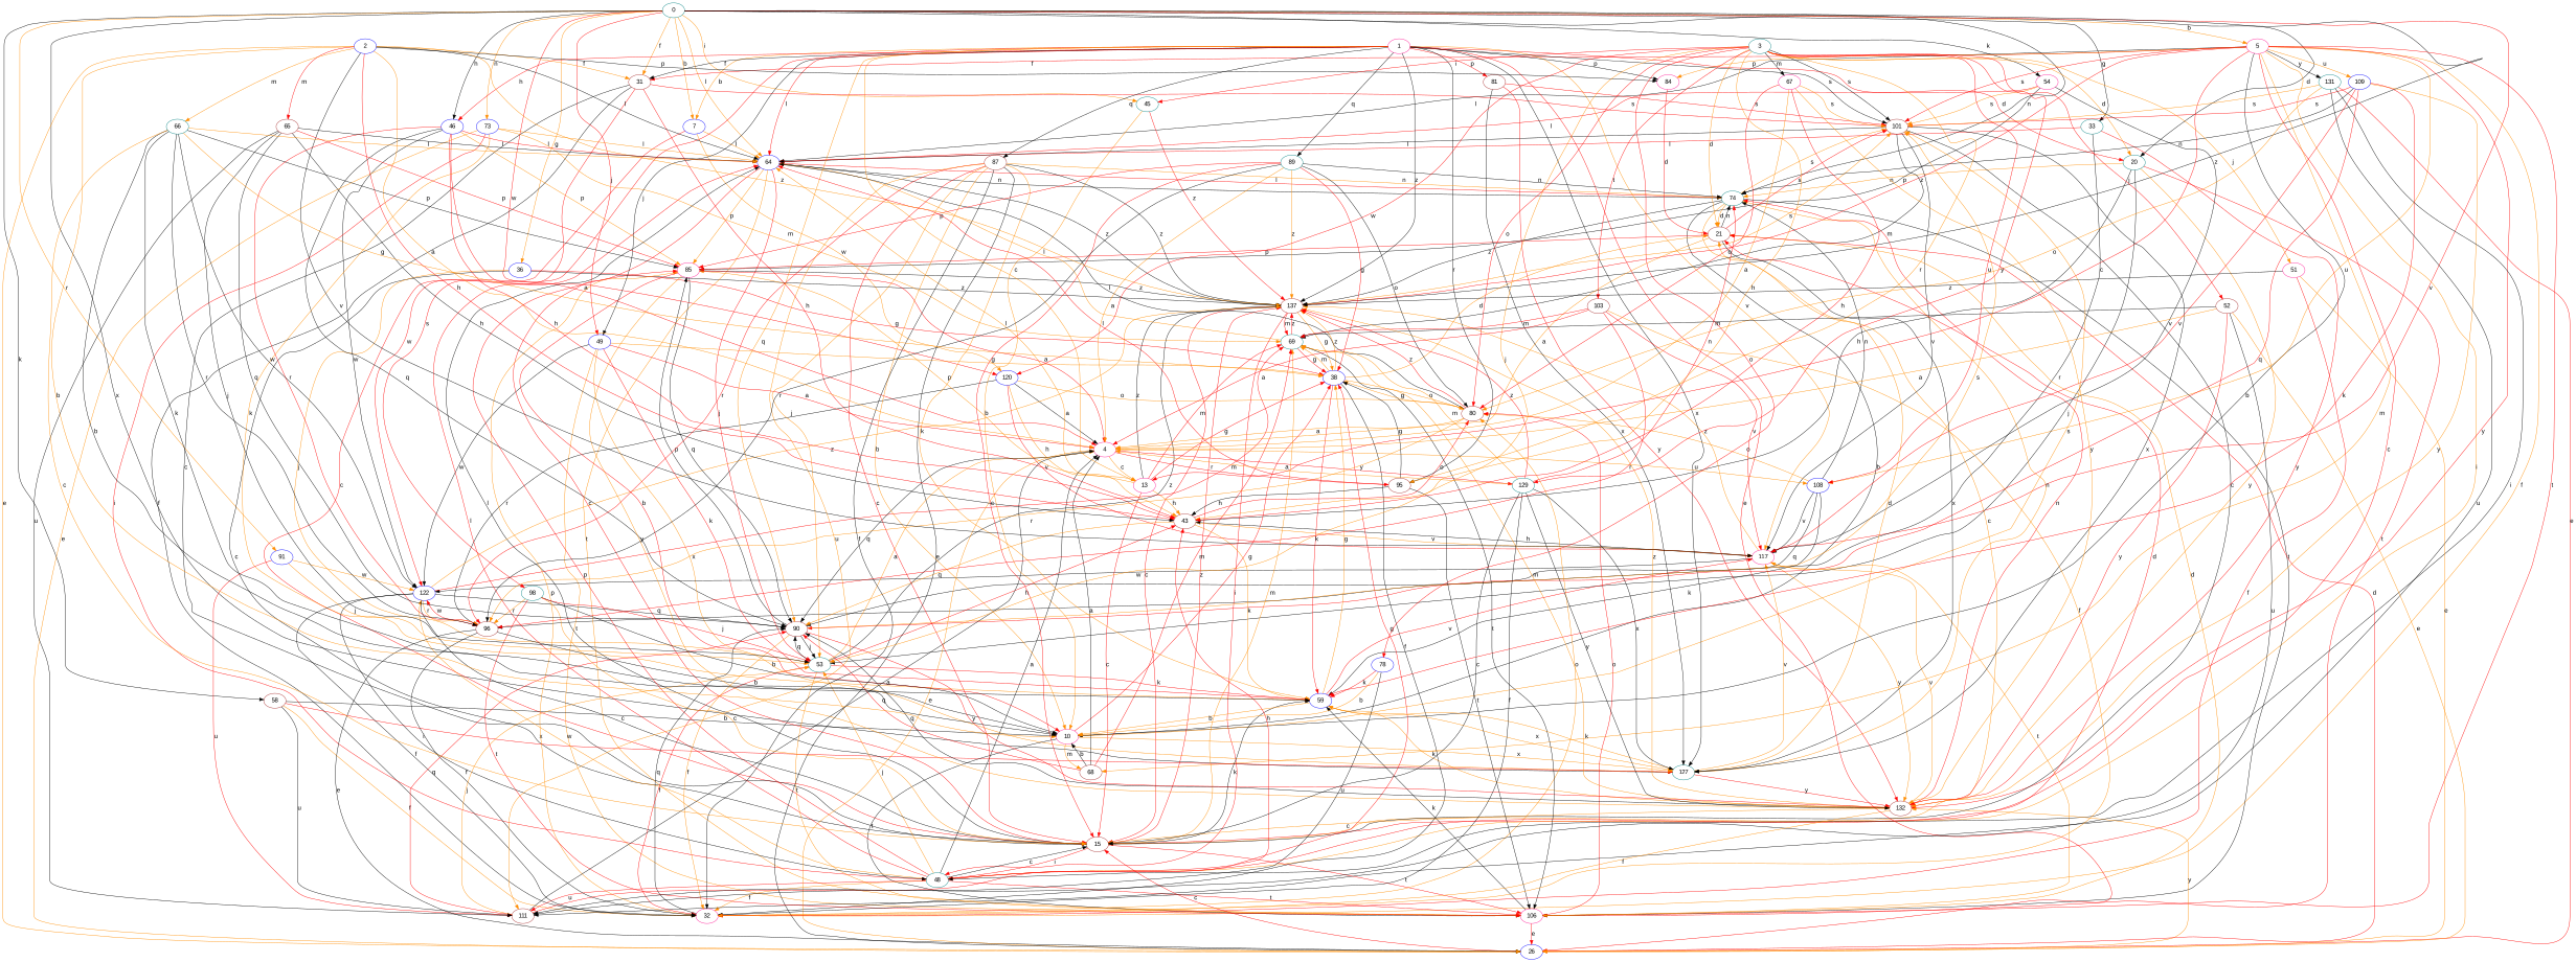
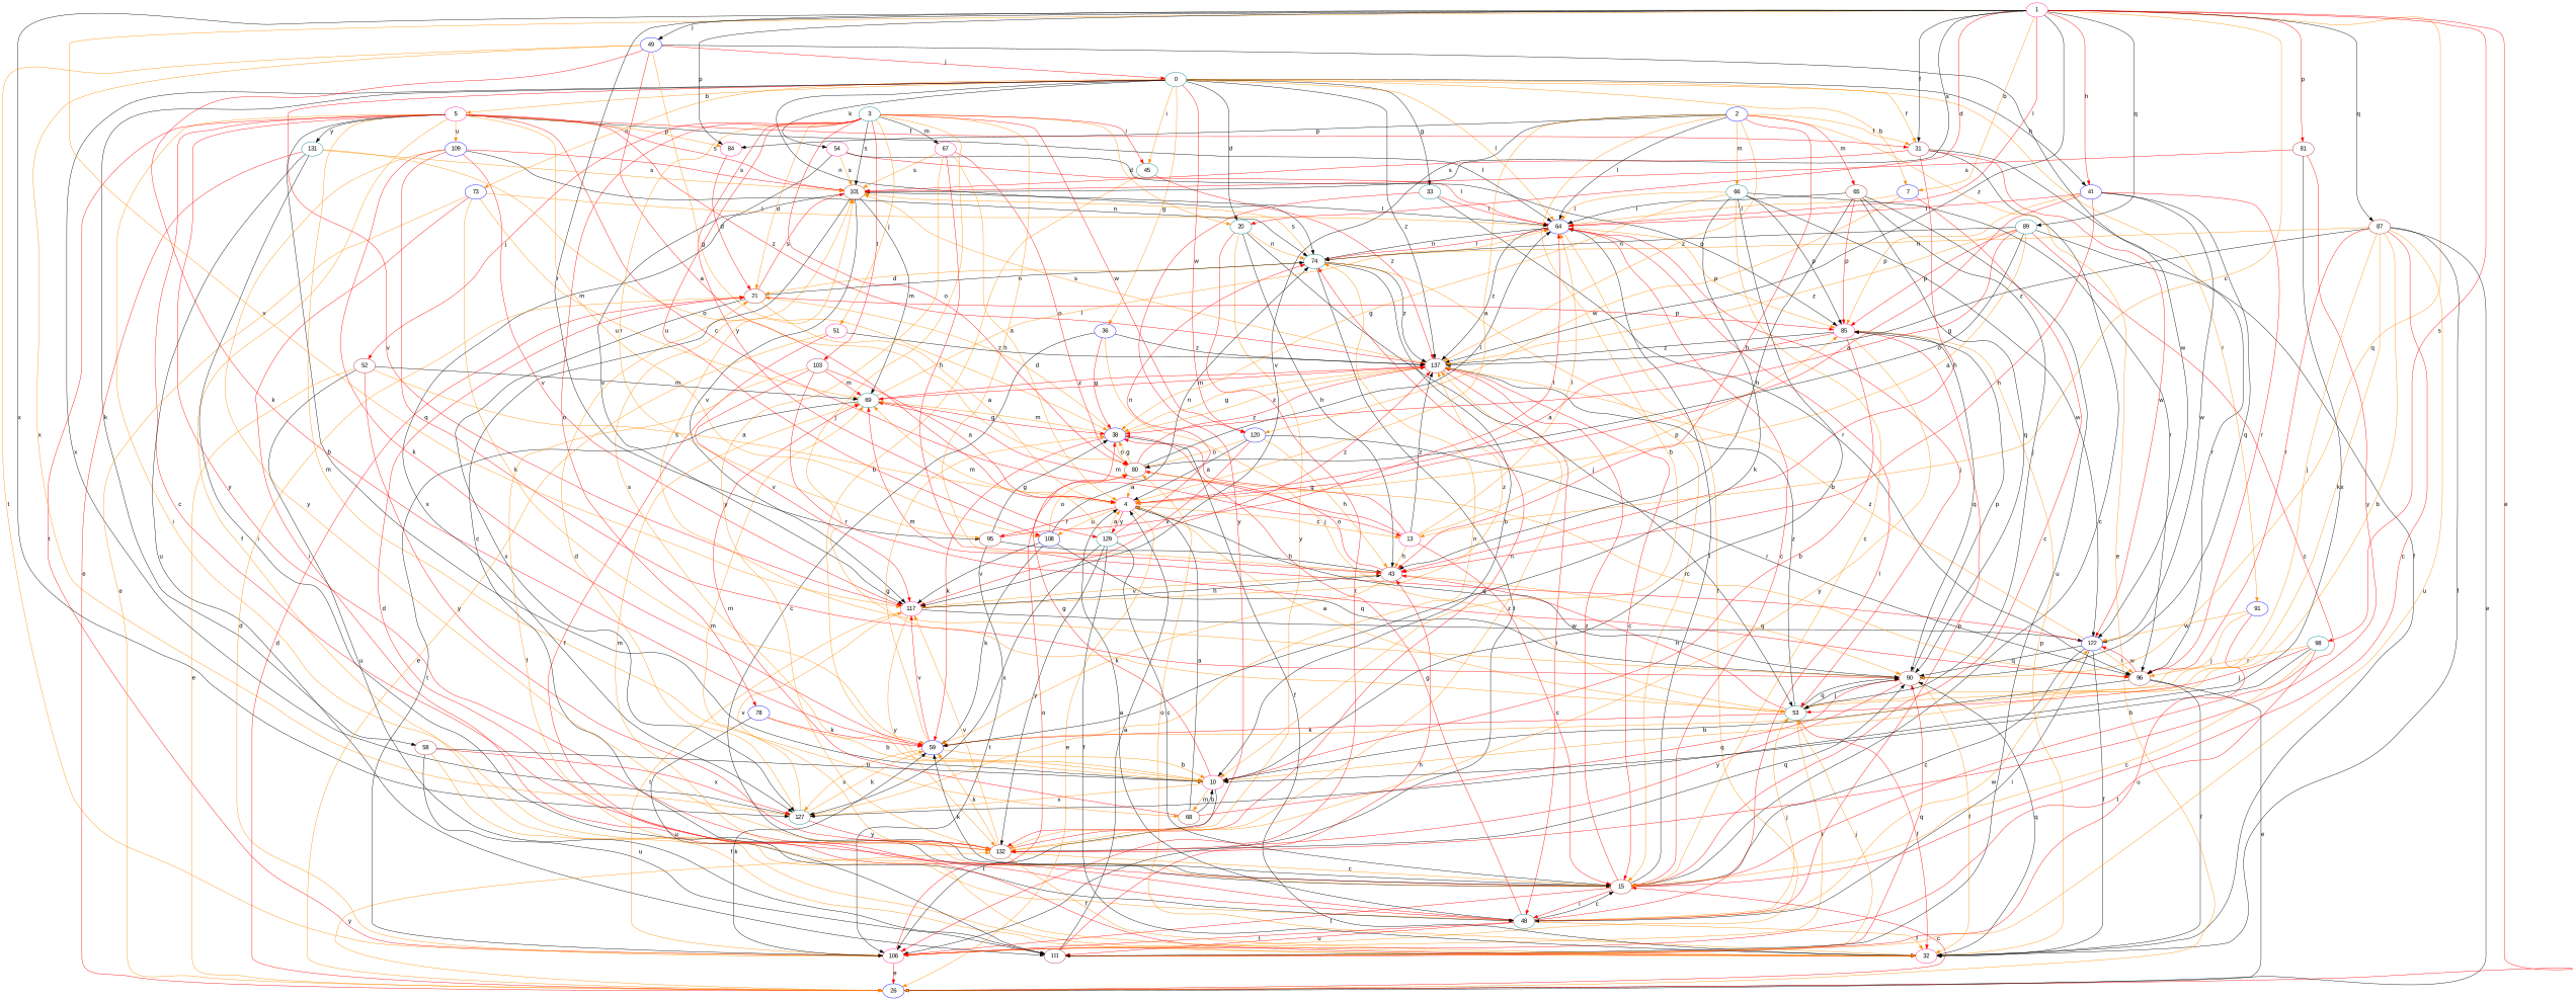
  strict digraph {
    fontname="Liberation Sans"
    node [color=brown fontname="Liberation Sans"]
    edge [color=darkorange fontname="Liberation Sans"]
    0 [color=teal]
    5 [color=deeppink]
    7 [color=blue]
    20 [color=teal]
    31
    33 [color=teal]
    36 [color=blue]
-   41 [color=blue label=46]
+   41 [color=blue]
    45 [color=teal]
    49 [color=blue]
    54 [color=deeppink]
    58
    64 [color=blue]
    73 [color=blue]
    74 [color=teal]
    91 [color=blue]
    117 [color=deeppink]
    120 [color=blue]
    127 [color=teal]
    137
    13 [color=deeppink]
    84 [color=deeppink]
    101
    10 [color=deeppink]
    108 [color=blue]
    15
    32 [color=deeppink]
    48 [color=teal]
    68
    106 [color=deeppink]
    109 [color=blue]
    131 [color=teal]
    132
    43
    53 [color=teal]
    122 [color=blue]
    96
    38 [color=blue]
    90
    4 [color=deeppink]
    85 [color=deeppink]
    59 [color=blue]
    111
    26 [color=blue]
    69 [color=teal]
    21
    80
    1 [color=deeppink]
    81
    87
    89 [color=teal]
    95
    98 [color=teal]
    2 [color=blue]
    65
    66 [color=teal]
    129 [color=teal]
    3 [color=teal]
    51 [color=deeppink]
    52
    67 [color=deeppink]
    78 [color=blue]
    103
    0 -> 5 [label=b]
    0 -> 7 [label=b]
    0 -> 20 [color=black label=d]
    0 -> 31 [label=f]
    0 -> 33 [color=black label=g]
    0 -> 36 [label=g]
    0 -> 41 [color=black label=h]
    0 -> 45 [label=i]
-   0 -> 49 [color=red label=j]
+   49 -> 0 [color=red label=j]
    0 -> 54 [color=black label=k]
    0 -> 58 [color=black label=k]
    0 -> 64 [label=l]
    0 -> 73 [label=n]
    0 -> 74 [color=black label=n]
    0 -> 91 [label=r]
    0 -> 117 [color=red label=v]
    0 -> 120 [color=red label=w]
    0 -> 127 [color=black label=x]
    0 -> 137 [color=black label=z]
    5 -> 31 [color=red label=f]
    5 -> 64 [color=black label=l]
    5 -> 137 [color=red label=z]
    5 -> 13 [color=red label=c]
    5 -> 84 [label=p]
    5 -> 101 [color=red label=s]
    5 -> 10 [color=black label=b]
    5 -> 108 [label=u]
    5 -> 15 [color=red label=c]
    5 -> 32 [label=f]
    5 -> 48 [label=i]
    5 -> 68 [label=m]
    5 -> 106 [color=red label=t]
    5 -> 109 [label=u]
    5 -> 131 [color=black label=y]
    5 -> 132 [color=red label=y]
    7 -> 64 [label=l]
    7 -> 120 [label=w]
    7 -> 15 [color=red label=c]
    20 -> 74 [label=n]
    20 -> 106 [color=red label=t]
    20 -> 132 [label=y]
    20 -> 43 [color=black label=h]
    20 -> 53 [color=black label=j]
    31 -> 101 [color=red label=s]
    31 -> 15 [color=black label=c]
    31 -> 32 [color=black label=f]
    31 -> 43 [color=red label=h]
    31 -> 122 [color=red label=w]
    33 -> 64 [color=red label=l]
    33 -> 132 [color=red label=y]
    33 -> 96 [color=black label=r]
    36 -> 137 [color=black label=z]
    36 -> 15 [color=black label=c]
    36 -> 53 [label=j]
    36 -> 38 [color=red label=g]
    41 -> 64 [color=red label=l]
    41 -> 43 [color=red label=h]
    41 -> 122 [color=black label=w]
    41 -> 96 [color=red label=r]
    41 -> 90 [color=black label=q]
    41 -> 4 [color=red label=a]
    41 -> 85 [label=p]
    45 -> 137 [color=red label=z]
    45 -> 10 [label=b]
    49 -> 127 [label=x]
    49 -> 106 [label=t]
    49 -> 122 [color=black label=w]
    49 -> 38 [label=g]
    49 -> 4 [color=red label=a]
    49 -> 59 [color=red label=k]
    54 -> 64 [color=red label=l]
    54 -> 117 [color=black label=v]
    54 -> 101 [label=s]
    54 -> 85 [color=black label=p]
    58 -> 127 [color=red label=x]
    58 -> 10 [color=black label=b]
    58 -> 32 [label=f]
    58 -> 111 [color=black label=u]
    64 -> 74 [color=black label=n]
    64 -> 137 [color=black label=z]
    64 -> 15 [color=red label=c]
    64 -> 106 [label=t]
    64 -> 53 [color=red label=j]
    64 -> 85 [label=p]
    73 -> 64 [label=l]
    73 -> 48 [color=red label=i]
    73 -> 59 [label=k]
    73 -> 26 [label=e]
    73 -> 69 [label=m]
    74 -> 64 [color=red label=l]
    74 -> 137 [color=black label=z]
    74 -> 101 [label=s]
    74 -> 10 [color=black label=b]
    74 -> 15 [label=c]
    74 -> 106 [color=black label=t]
    74 -> 21 [label=d]
    91 -> 53 [label=j]
    91 -> 122 [label=w]
    91 -> 111 [color=red label=u]
    117 -> 137 [label=z]
    117 -> 106 [label=t]
    117 -> 132 [label=y]
    117 -> 43 [color=black label=h]
    117 -> 122 [color=black label=w]
    120 -> 117 [color=red label=v]
    120 -> 43 [label=h]
    120 -> 96 [color=black label=r]
    120 -> 4 [color=black label=a]
    120 -> 80 [label=o]
    127 -> 74 [label=n]
    127 -> 117 [label=v]
    127 -> 132 [color=red label=y]
    127 -> 59 [label=k]
    127 -> 21 [label=d]
    137 -> 101 [label=s]
    137 -> 15 [color=red label=c]
    137 -> 48 [color=red label=i]
    137 -> 38 [label=g]
    137 -> 69 [color=red label=m]
    13 -> 64 [label=l]
    13 -> 137 [color=black label=z]
    13 -> 15 [color=red label=c]
    13 -> 43 [label=h]
    13 -> 38 [color=red label=g]
    13 -> 85 [label=p]
    13 -> 69 [color=red label=m]
    84 -> 21 [color=red label=d]
    101 -> 64 [color=black label=l]
    101 -> 117 [color=black label=v]
    101 -> 127 [color=black label=x]
    101 -> 15 [color=black label=c]
    101 -> 69 [color=black label=m]
    10 -> 127 [label=x]
    10 -> 101 [label=s]
    10 -> 68 [label=m]
    10 -> 106 [color=black label=t]
    10 -> 38 [color=red label=g]
    108 -> 74 [color=black label=n]
    108 -> 117 [color=black label=v]
    108 -> 90 [color=black label=q]
    108 -> 59 [color=black label=k]
    108 -> 80 [label=o]
    15 -> 64 [color=black label=l]
    15 -> 137 [color=red label=z]
    15 -> 48 [color=red label=i]
    15 -> 106 [color=red label=t]
    15 -> 59 [color=black label=k]
    15 -> 69 [label=m]
    32 -> 90 [color=black label=q]
    32 -> 85 [label=p]
    32 -> 80 [label=o]
    48 -> 64 [color=red label=l]
    48 -> 15 [color=black label=c]
    48 -> 32 [label=f]
    48 -> 106 [color=red label=t]
    48 -> 53 [label=j]
    48 -> 122 [label=w]
    48 -> 38 [color=red label=g]
    48 -> 4 [color=black label=a]
    48 -> 85 [color=red label=p]
    48 -> 111 [color=red label=u]
    48 -> 21 [color=red label=d]
    68 -> 10 [color=black label=b]
    68 -> 90 [color=red label=q]
    68 -> 4 [color=black label=a]
    68 -> 69 [color=red label=m]
    106 -> 59 [color=black label=k]
    106 -> 26 [color=red label=e]
    106 -> 21 [label=d]
    106 -> 80 [color=red label=o]
    109 -> 74 [color=black label=n]
    109 -> 117 [color=red label=v]
    109 -> 101 [color=red label=s]
    109 -> 132 [label=y]
    109 -> 90 [color=red label=q]
    109 -> 59 [color=red label=k]
    131 -> 101 [label=s]
    131 -> 48 [color=black label=i]
    131 -> 111 [color=black label=u]
    131 -> 26 [color=red label=e]
    131 -> 80 [label=o]
    132 -> 74 [color=red label=n]
    132 -> 117 [label=v]
    132 -> 137 [label=z]
    132 -> 15 [label=c]
    132 -> 32 [label=f]
    132 -> 90 [color=black label=q]
    132 -> 59 [label=k]
    132 -> 69 [label=m]
    43 -> 117 [label=v]
    43 -> 90 [label=q]
    43 -> 59 [label=k]
    43 -> 80 [color=red label=o]
    53 -> 137 [color=black label=z]
    53 -> 32 [color=red label=f]
    53 -> 106 [label=t]
    53 -> 43 [color=red label=h]
    53 -> 90 [color=black label=q]
    53 -> 4 [label=a]
    53 -> 59 [color=red label=k]
    122 -> 137 [label=z]
    122 -> 15 [color=black label=c]
    122 -> 32 [color=black label=f]
    122 -> 48 [color=black label=i]
    122 -> 96 [label=r]
    122 -> 90 [color=black label=q]
    122 -> 69 [color=red label=m]
    96 -> 10 [color=black label=b]
    96 -> 32 [color=black label=f]
    96 -> 122 [color=red label=w]
    96 -> 26 [color=black label=e]
    38 -> 137 [label=z]
    38 -> 32 [color=black label=f]
    38 -> 59 [color=red label=k]
    38 -> 69 [label=m]
    38 -> 21 [label=d]
    38 -> 80 [label=o]
    90 -> 101 [label=s]
    90 -> 32 [label=f]
    90 -> 132 [color=red label=y]
    90 -> 53 [color=black label=j]
    90 -> 85 [color=black label=p]
    4 -> 13 [label=c]
    4 -> 108 [label=u]
    4 -> 90 [color=black label=q]
    4 -> 26 [label=e]
    4 -> 95 [color=red label=r]
    4 -> 129 [color=red label=y]
    85 -> 137 [color=black label=z]
    85 -> 10 [color=red label=b]
    85 -> 132 [label=y]
    85 -> 90 [color=black label=q]
    85 -> 4 [color=red label=a]
    59 -> 117 [color=red label=v]
    59 -> 127 [label=x]
    59 -> 10 [label=b]
    59 -> 38 [label=g]
    111 -> 43 [color=red label=h]
    111 -> 53 [label=j]
    111 -> 90 [color=red label=q]
    111 -> 4 [color=black label=a]
    26 -> 15 [color=red label=c]
    26 -> 132 [label=y]
    26 -> 21 [color=red label=d]
    69 -> 64 [label=l]
    69 -> 137 [color=red label=z]
    69 -> 106 [color=black label=t]
    69 -> 38 [color=red label=g]
    21 -> 74 [color=black label=n]
    21 -> 127 [color=black label=x]
    21 -> 101 [color=red label=s]
    21 -> 4 [label=a]
    21 -> 85 [color=red label=p]
    80 -> 64 [color=black label=l]
    80 -> 137 [color=red label=z]
    80 -> 96 [label=r]
    80 -> 38 [label=g]
    80 -> 4 [label=a]
    1 -> 7 [label=b]
    1 -> 20 [color=red label=d]
    1 -> 31 [color=black label=f]
    1 -> 41 [color=red label=h]
    1 -> 49 [color=black label=j]
    1 -> 64 [color=red label=l]
    1 -> 117 [label=v]
    1 -> 127 [color=black label=x]
    1 -> 137 [color=black label=z]
    1 -> 13 [label=c]
    1 -> 84 [color=black label=p]
    1 -> 101 [color=black label=s]
    1 -> 90 [label=q]
    1 -> 26 [color=red label=e]
    1 -> 81 [color=red label=p]
    1 -> 87 [color=black label=q]
    1 -> 89 [color=black label=q]
    1 -> 95 [color=black label=r]
    1 -> 98 [color=red label=s]
    81 -> 127 [color=black label=x]
    81 -> 101 [color=red label=s]
    81 -> 132 [color=red label=y]
    87 -> 74 [label=n]
    87 -> 137 [color=black label=z]
    87 -> 10 [label=b]
    87 -> 15 [color=red label=c]
    87 -> 32 [color=black label=f]
    87 -> 53 [label=j]
    87 -> 96 [color=red label=r]
    87 -> 59 [label=k]
    87 -> 111 [label=u]
    87 -> 26 [color=black label=e]
    89 -> 74 [color=black label=n]
    89 -> 137 [label=z]
    89 -> 15 [color=red label=c]
    89 -> 96 [color=black label=r]
    89 -> 38 [color=red label=g]
    89 -> 4 [label=a]
    89 -> 85 [color=red label=p]
    89 -> 80 [color=black label=o]
    95 -> 64 [color=red label=l]
    95 -> 106 [color=black label=t]
    95 -> 43 [color=black label=h]
    95 -> 38 [color=black label=g]
    98 -> 10 [color=black label=b]
    98 -> 15 [label=c]
    98 -> 106 [color=red label=t]
    98 -> 53 [color=red label=j]
    98 -> 96 [label=r]
    2 -> 31 [label=f]
    2 -> 64 [color=black label=l]
    2 -> 117 [color=black label=v]
    2 -> 137 [label=z]
    2 -> 84 [color=black label=p]
    2 -> 10 [label=b]
    2 -> 43 [color=red label=h]
    2 -> 4 [label=a]
    2 -> 26 [label=e]
    2 -> 65 [color=red label=m]
    2 -> 66 [label=m]
    65 -> 64 [color=black label=l]
    65 -> 43 [color=black label=h]
    65 -> 53 [color=black label=j]
    65 -> 90 [color=black label=q]
    65 -> 85 [color=red label=p]
    65 -> 111 [color=black label=u]
    66 -> 64 [label=l]
    66 -> 10 [color=black label=b]
    66 -> 15 [label=c]
    66 -> 122 [color=black label=w]
    66 -> 96 [color=black label=r]
    66 -> 38 [label=g]
    66 -> 85 [color=black label=p]
    66 -> 59 [color=black label=k]
    129 -> 74 [color=red label=n]
    129 -> 127 [color=black label=x]
    129 -> 137 [color=red label=z]
    129 -> 15 [color=black label=c]
    129 -> 32 [color=black label=f]
    129 -> 132 [color=black label=y]
    129 -> 4 [label=a]
    129 -> 69 [label=m]
    3 -> 20 [label=d]
    3 -> 45 [color=red label=i]
    3 -> 120 [color=red label=w]
    3 -> 101 [color=black label=s]
    3 -> 108 [color=red label=u]
    3 -> 43 [label=h]
    3 -> 53 [label=j]
    3 -> 21 [label=d]
    3 -> 80 [color=red label=o]
    3 -> 95 [label=r]
    3 -> 129 [color=red label=y]
    3 -> 51 [label=j]
    3 -> 52 [color=red label=j]
    3 -> 67 [color=black label=m]
    3 -> 78 [color=red label=o]
    3 -> 103 [color=red label=t]
    51 -> 137 [color=black label=z]
    51 -> 32 [color=red label=f]
    51 -> 26 [label=e]
    52 -> 132 [color=red label=y]
    52 -> 4 [label=a]
    52 -> 111 [color=black label=u]
    52 -> 26 [label=e]
    52 -> 69 [color=black label=m]
    67 -> 101 [label=s]
    67 -> 132 [label=y]
    67 -> 43 [color=red label=h]
    67 -> 4 [label=a]
    67 -> 80 [color=red label=o]
    78 -> 10 [label=b]
    78 -> 59 [color=red label=k]
    78 -> 111 [color=black label=u]
    103 -> 117 [color=red label=v]
    103 -> 32 [label=f]
    103 -> 96 [color=red label=r]
    103 -> 4 [color=red label=a]
    103 -> 69 [color=red label=m]
  }
